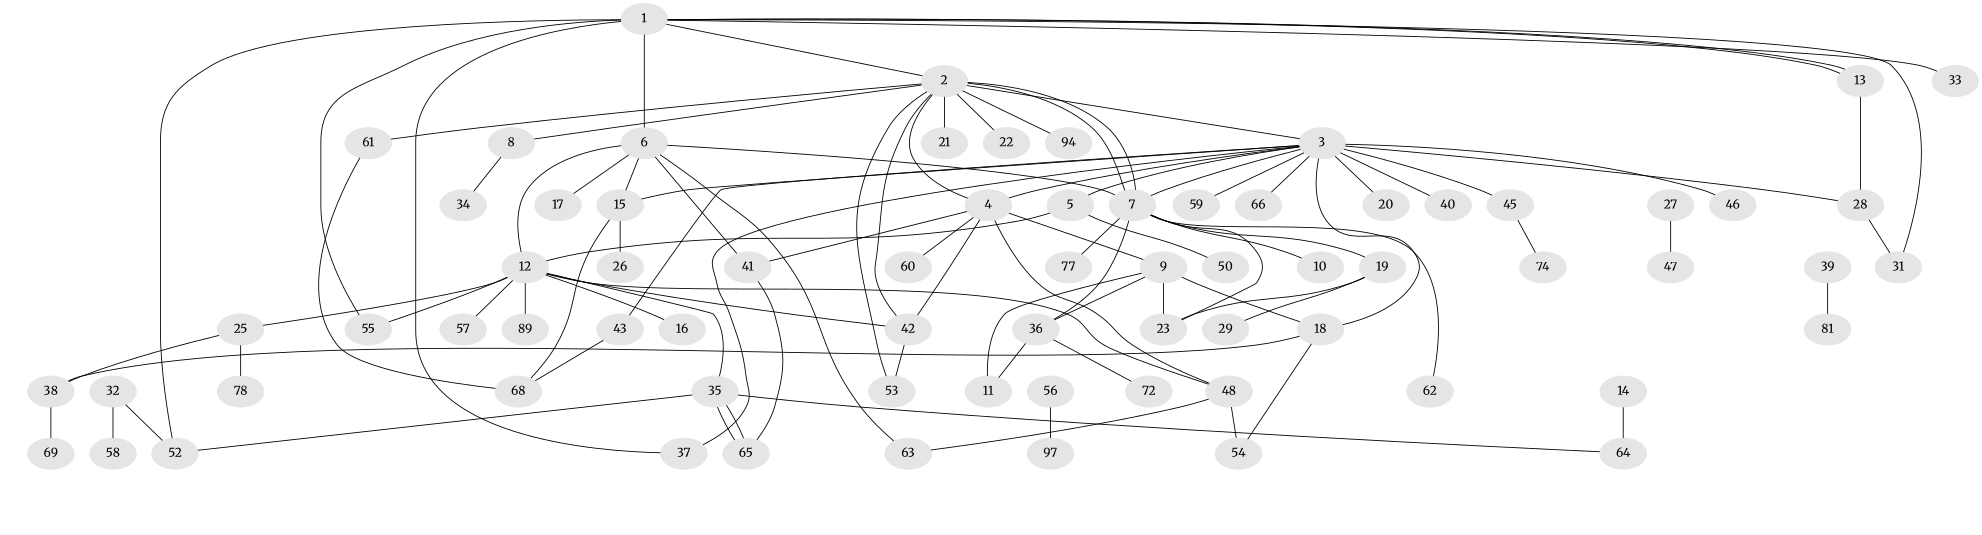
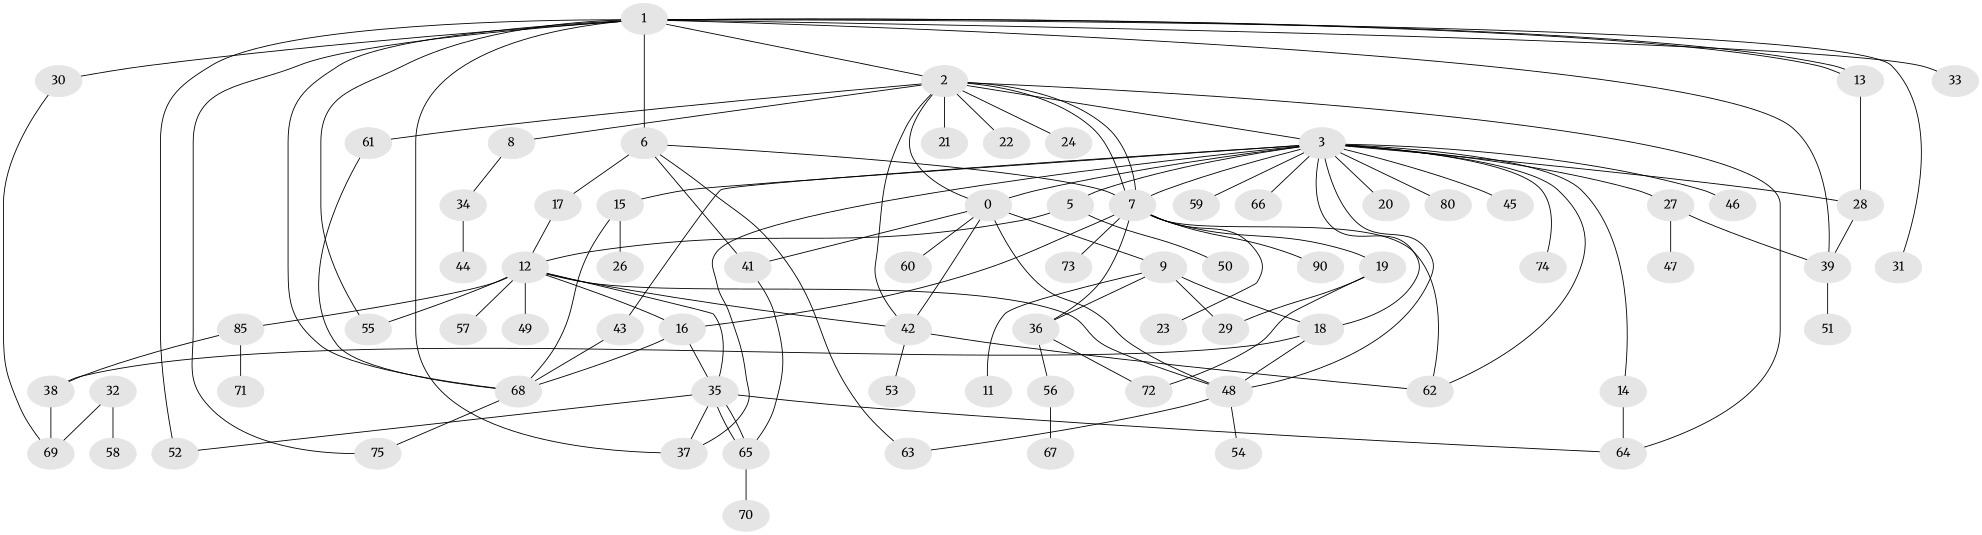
  graph {
    fontname=Merriweather
    node [color=gray90 fontname=Merriweather style=filled]
    edge [fontname=Merriweather]
    1
    2
    6
    13
+   30
    31
    33
    37
    39
    52
    55
    68
+   75
    3
-   4
+   4 [label=0]
    7
    8
    21
    22
-   24 [label=94]
+   24
    42
    61
    64
    15
    41
    12
    17
    63
    28
    69
-   51 [label=81]
+   51
    5
    14
    18
    20
    27
-   40
+   40 [label=80]
    43
    45
    46
    48
    59
    62
    66
    74
    9
    60
-   10
+   10 [label=90]
    16
    19
    23
    36
-   73 [label=77]
+   73
    34
    53
    50
    26
    38
    47
    54
    11
    65
-   25
+   25 [label=85]
    35
-   49 [label=89]
+   49
    57
    29
    56
    72
-   71 [label=78]
+   44
+   71
    32
    58
-   67 [label=97]
+   70
+   67
    1 -- 2
    1 -- 6
    1 -- 13
    1 -- 13
+   1 -- 30
    1 -- 31
    1 -- 33
    1 -- 37
+   1 -- 39
    1 -- 52
    1 -- 55
+   1 -- 68
+   1 -- 75
    2 -- 3
    2 -- 4
    2 -- 7
    2 -- 7
    2 -- 8
    2 -- 21
    2 -- 22
    2 -- 24
    2 -- 42
    2 -- 61
-   2 -- 53
+   2 -- 64
    6 -- 7
-   6 -- 15
    6 -- 41
-   6 -- 12
+   17 -- 12
    6 -- 17
    6 -- 63
    13 -- 28
+   30 -- 69
    39 -- 51
+   68 -- 75
    3 -- 37
    3 -- 4
    3 -- 7
    3 -- 15
    3 -- 28
    3 -- 5
+   3 -- 14
    3 -- 18
    3 -- 20
+   3 -- 27
    3 -- 40
    3 -- 43
    3 -- 45
    3 -- 46
+   3 -- 48
    3 -- 59
+   3 -- 62
    3 -- 66
-   45 -- 74
+   3 -- 74
    4 -- 42
    4 -- 41
    4 -- 48
    4 -- 9
    4 -- 60
    7 -- 62
    7 -- 10
+   7 -- 16
    7 -- 19
    7 -- 23
    7 -- 36
    7 -- 73
    8 -- 34
+   42 -- 62
    42 -- 53
    61 -- 68
    15 -- 68
    15 -- 26
    41 -- 65
    12 -- 55
    12 -- 42
    12 -- 48
    12 -- 16
    12 -- 25
    12 -- 35
    12 -- 49
    12 -- 57
-   28 -- 31
+   28 -- 39
    5 -- 12
    5 -- 50
    14 -- 64
-   18 -- 54
+   18 -- 48
    18 -- 38
+   27 -- 39
    27 -- 47
    43 -- 68
    48 -- 63
    48 -- 54
    9 -- 18
-   9 -- 23
+   9 -- 29
    9 -- 36
    9 -- 11
-   19 -- 23
+   16 -- 68
+   16 -- 35
+   19 -- 72
    19 -- 29
-   36 -- 11
+   36 -- 56
    36 -- 72
+   34 -- 44
    38 -- 69
+   65 -- 70
    25 -- 38
    25 -- 71
+   35 -- 37
    35 -- 52
    35 -- 64
    35 -- 65
    35 -- 65
    56 -- 67
-   32 -- 52
+   32 -- 69
    32 -- 58
  }
